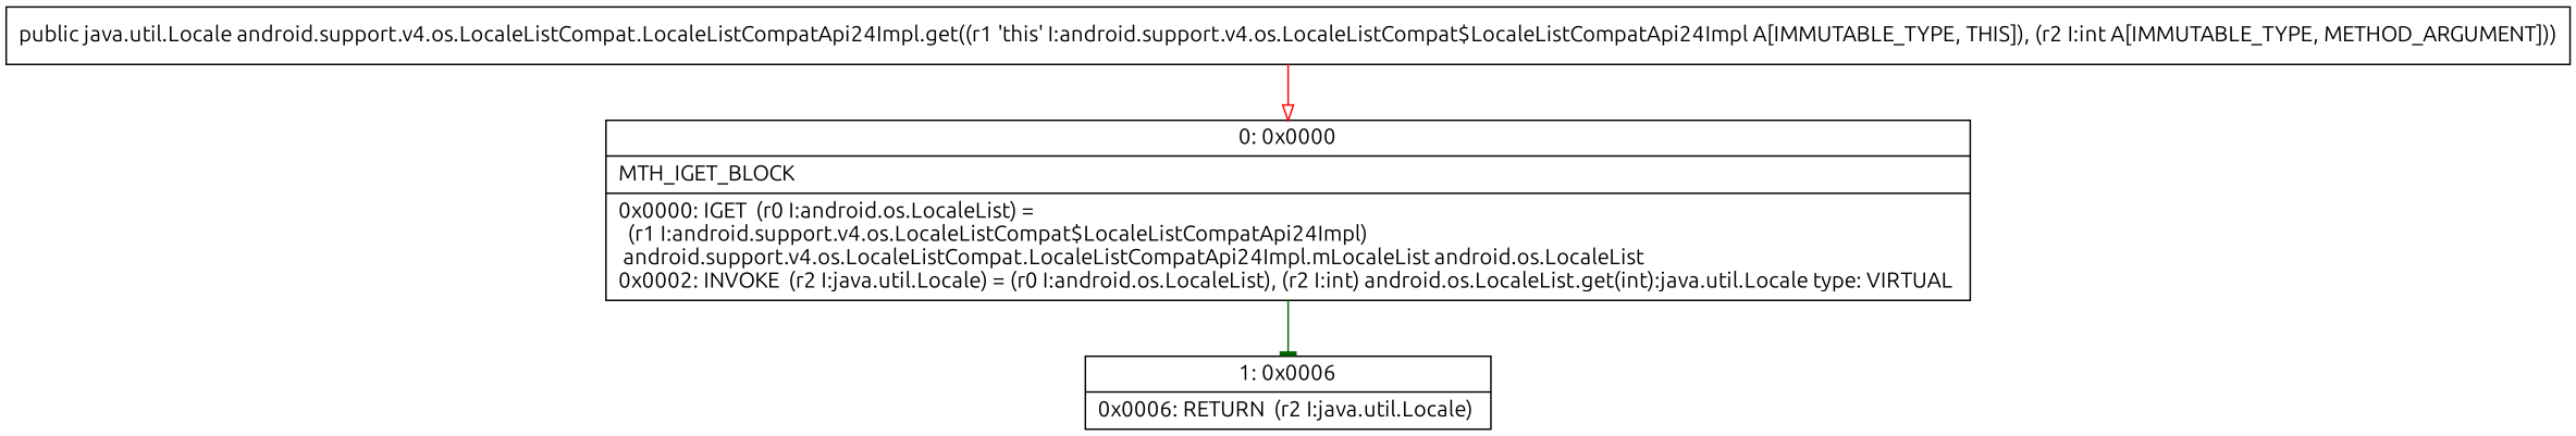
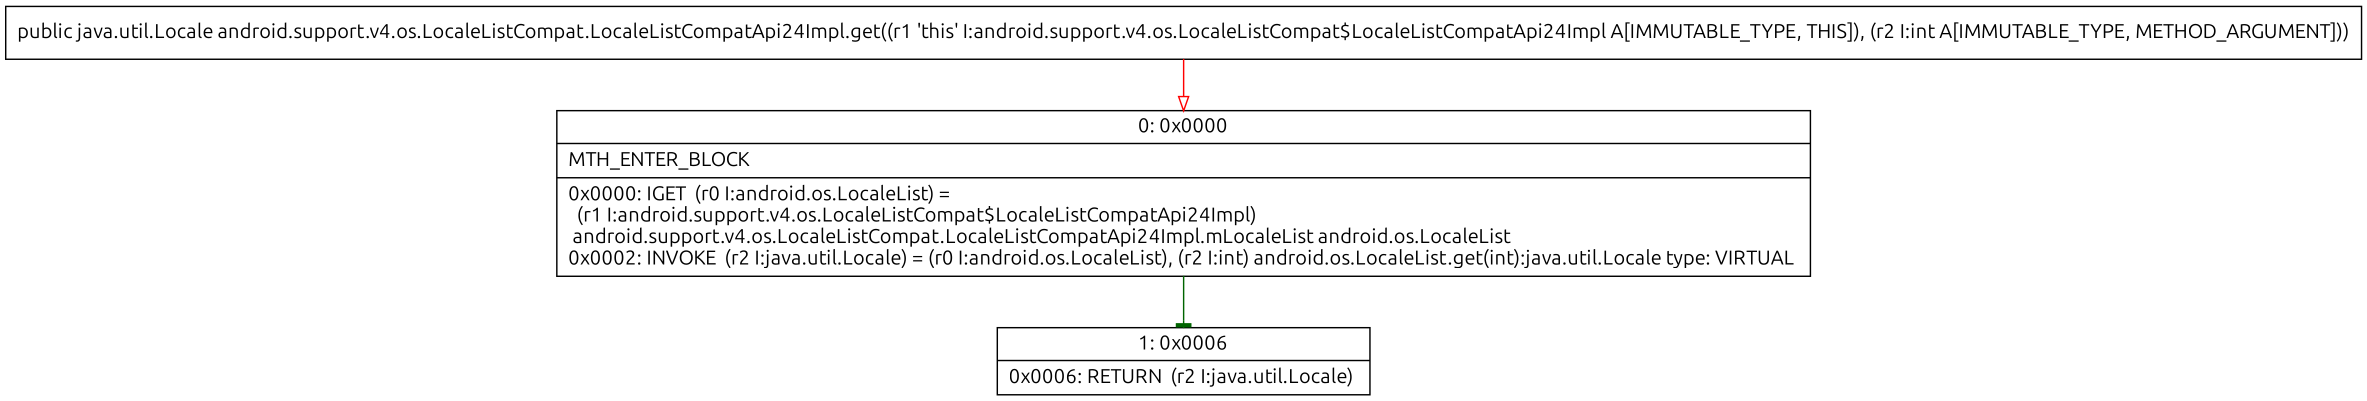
  digraph {
    fontname=Ubuntu
    node [shape=record fontname=Ubuntu]
    edge [fontname=Ubuntu]
-   n1 [label="{0\:\ 0x0000|MTH_IGET_BLOCK\l|0x0000: IGET  (r0 I:android.os.LocaleList) = \l  (r1 I:android.support.v4.os.LocaleListCompat$LocaleListCompatApi24Impl)\l android.support.v4.os.LocaleListCompat.LocaleListCompatApi24Impl.mLocaleList android.os.LocaleList \l0x0002: INVOKE  (r2 I:java.util.Locale) = (r0 I:android.os.LocaleList), (r2 I:int) android.os.LocaleList.get(int):java.util.Locale type: VIRTUAL \l}"]
+   n1 [label="{0\:\ 0x0000|MTH_ENTER_BLOCK\l|0x0000: IGET  (r0 I:android.os.LocaleList) = \l  (r1 I:android.support.v4.os.LocaleListCompat$LocaleListCompatApi24Impl)\l android.support.v4.os.LocaleListCompat.LocaleListCompatApi24Impl.mLocaleList android.os.LocaleList \l0x0002: INVOKE  (r2 I:java.util.Locale) = (r0 I:android.os.LocaleList), (r2 I:int) android.os.LocaleList.get(int):java.util.Locale type: VIRTUAL \l}"]
    n2 [label="{1\:\ 0x0006|0x0006: RETURN  (r2 I:java.util.Locale) \l}"]
    n3 [label="{public java.util.Locale android.support.v4.os.LocaleListCompat.LocaleListCompatApi24Impl.get((r1 'this' I:android.support.v4.os.LocaleListCompat$LocaleListCompatApi24Impl A[IMMUTABLE_TYPE, THIS]), (r2 I:int A[IMMUTABLE_TYPE, METHOD_ARGUMENT])) }"]
    n1 -> n2 [color=darkgreen arrowhead=tee]
    n3 -> n1 [color=red arrowhead=onormal]
  }
